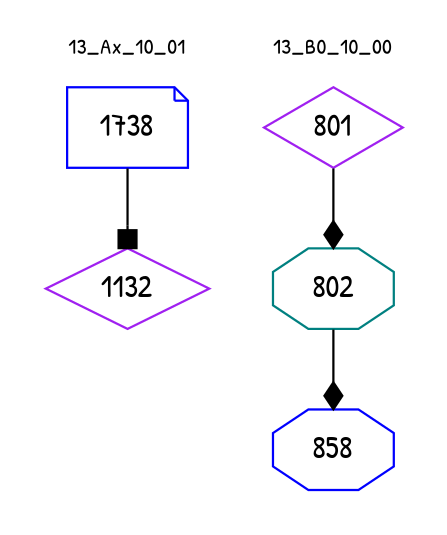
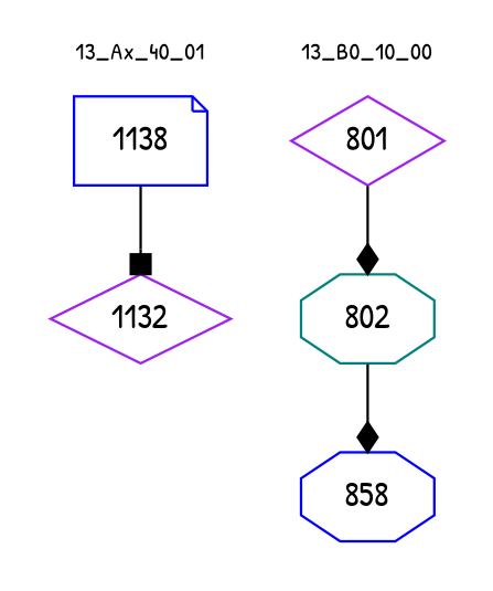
  digraph {
    fontname="Patrick Hand"
    node [color=blue fontname="Patrick Hand" shape=diamond]
    edge [arrowhead=diamond color=black fontname="Patrick Hand"]
-   n1 [label=1738 shape=note]
+   n1 [label=1138 shape=note]
    n2 [color=purple label=1132]
    n3 [color=purple label=801]
    n4 [color=teal label=802 shape=octagon]
    n5 [label=858 shape=octagon]
    subgraph cluster_1 {
      color=white
      fontsize=10
-     label="13_Ax_10_01"
+     label="13_Ax_40_01"
      n1
      n2
    }
    subgraph cluster_2 {
      color=white
      fontsize=10
      label="13_B0_10_00"
      n3
      n4
      n5
    }
    n1 -> n2 [arrowhead=box]
    n3 -> n4
    n4 -> n5
  }
